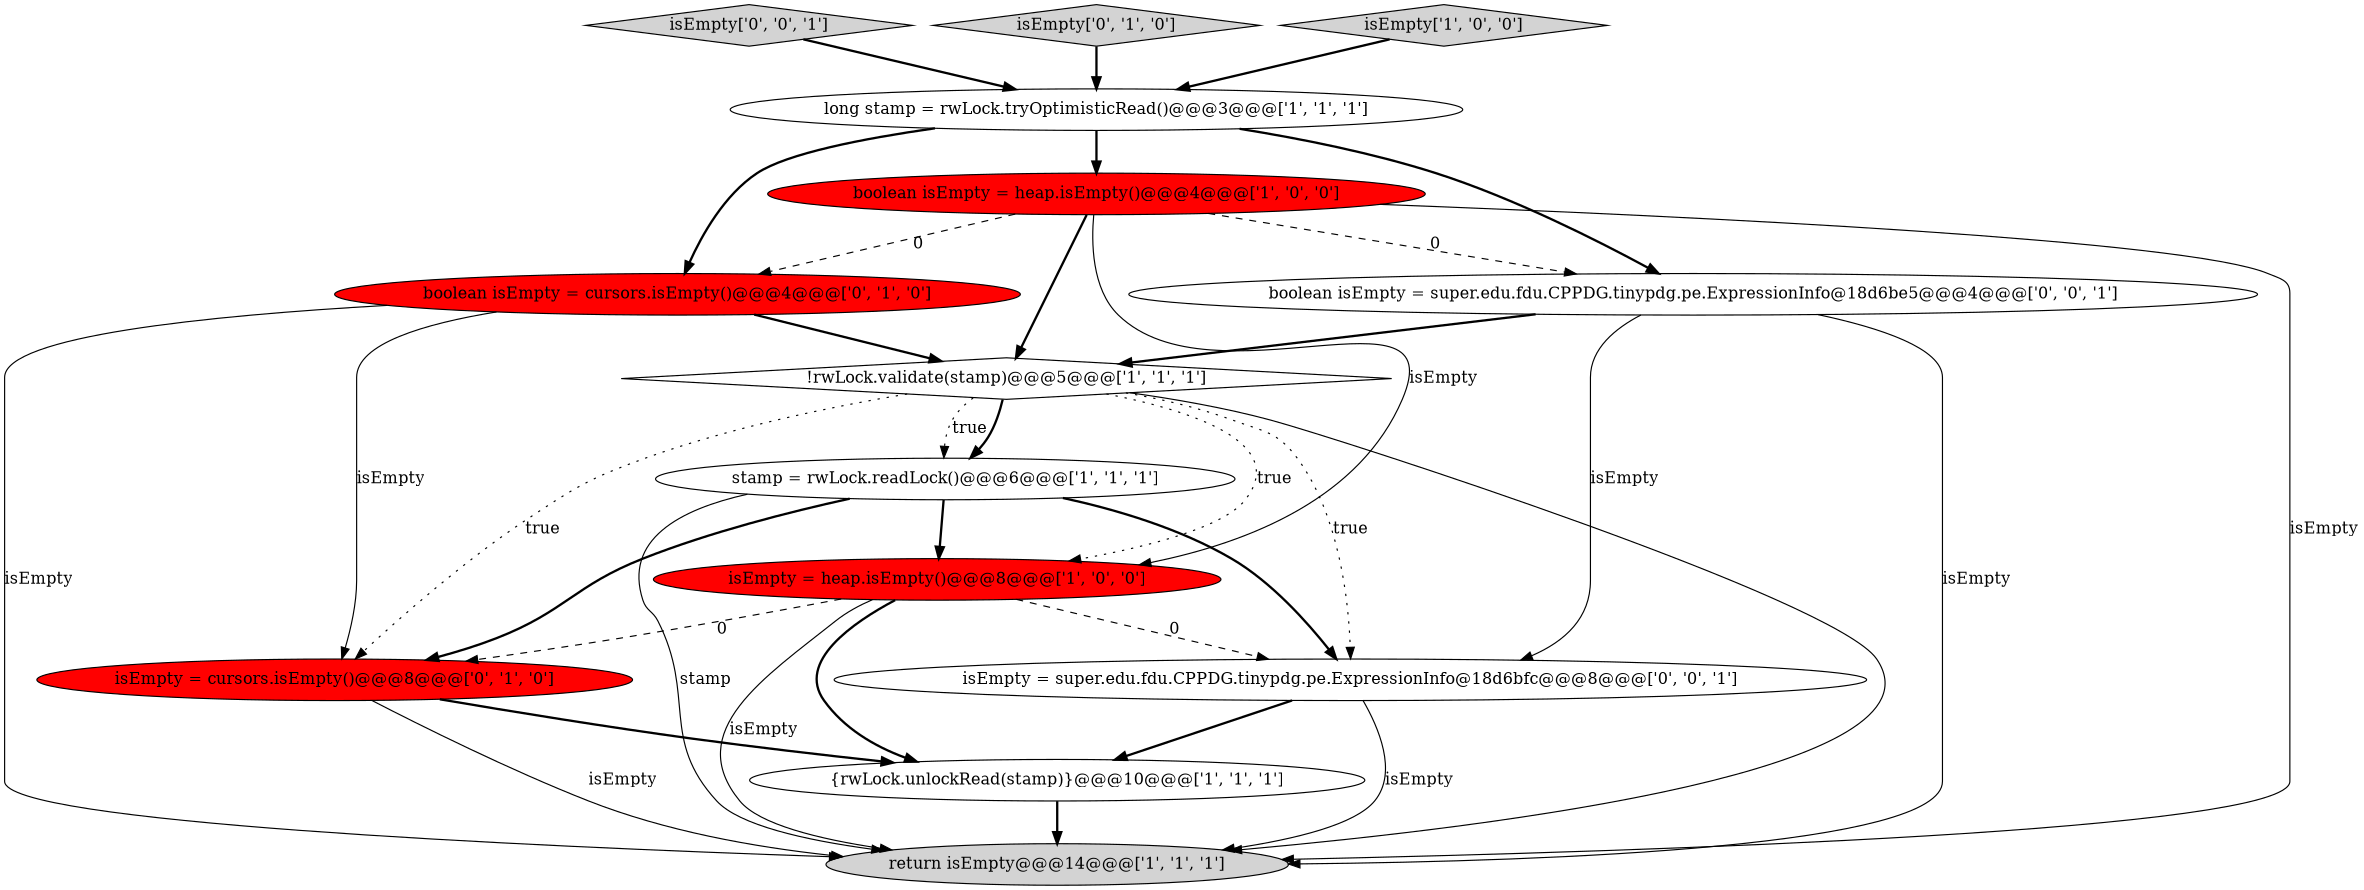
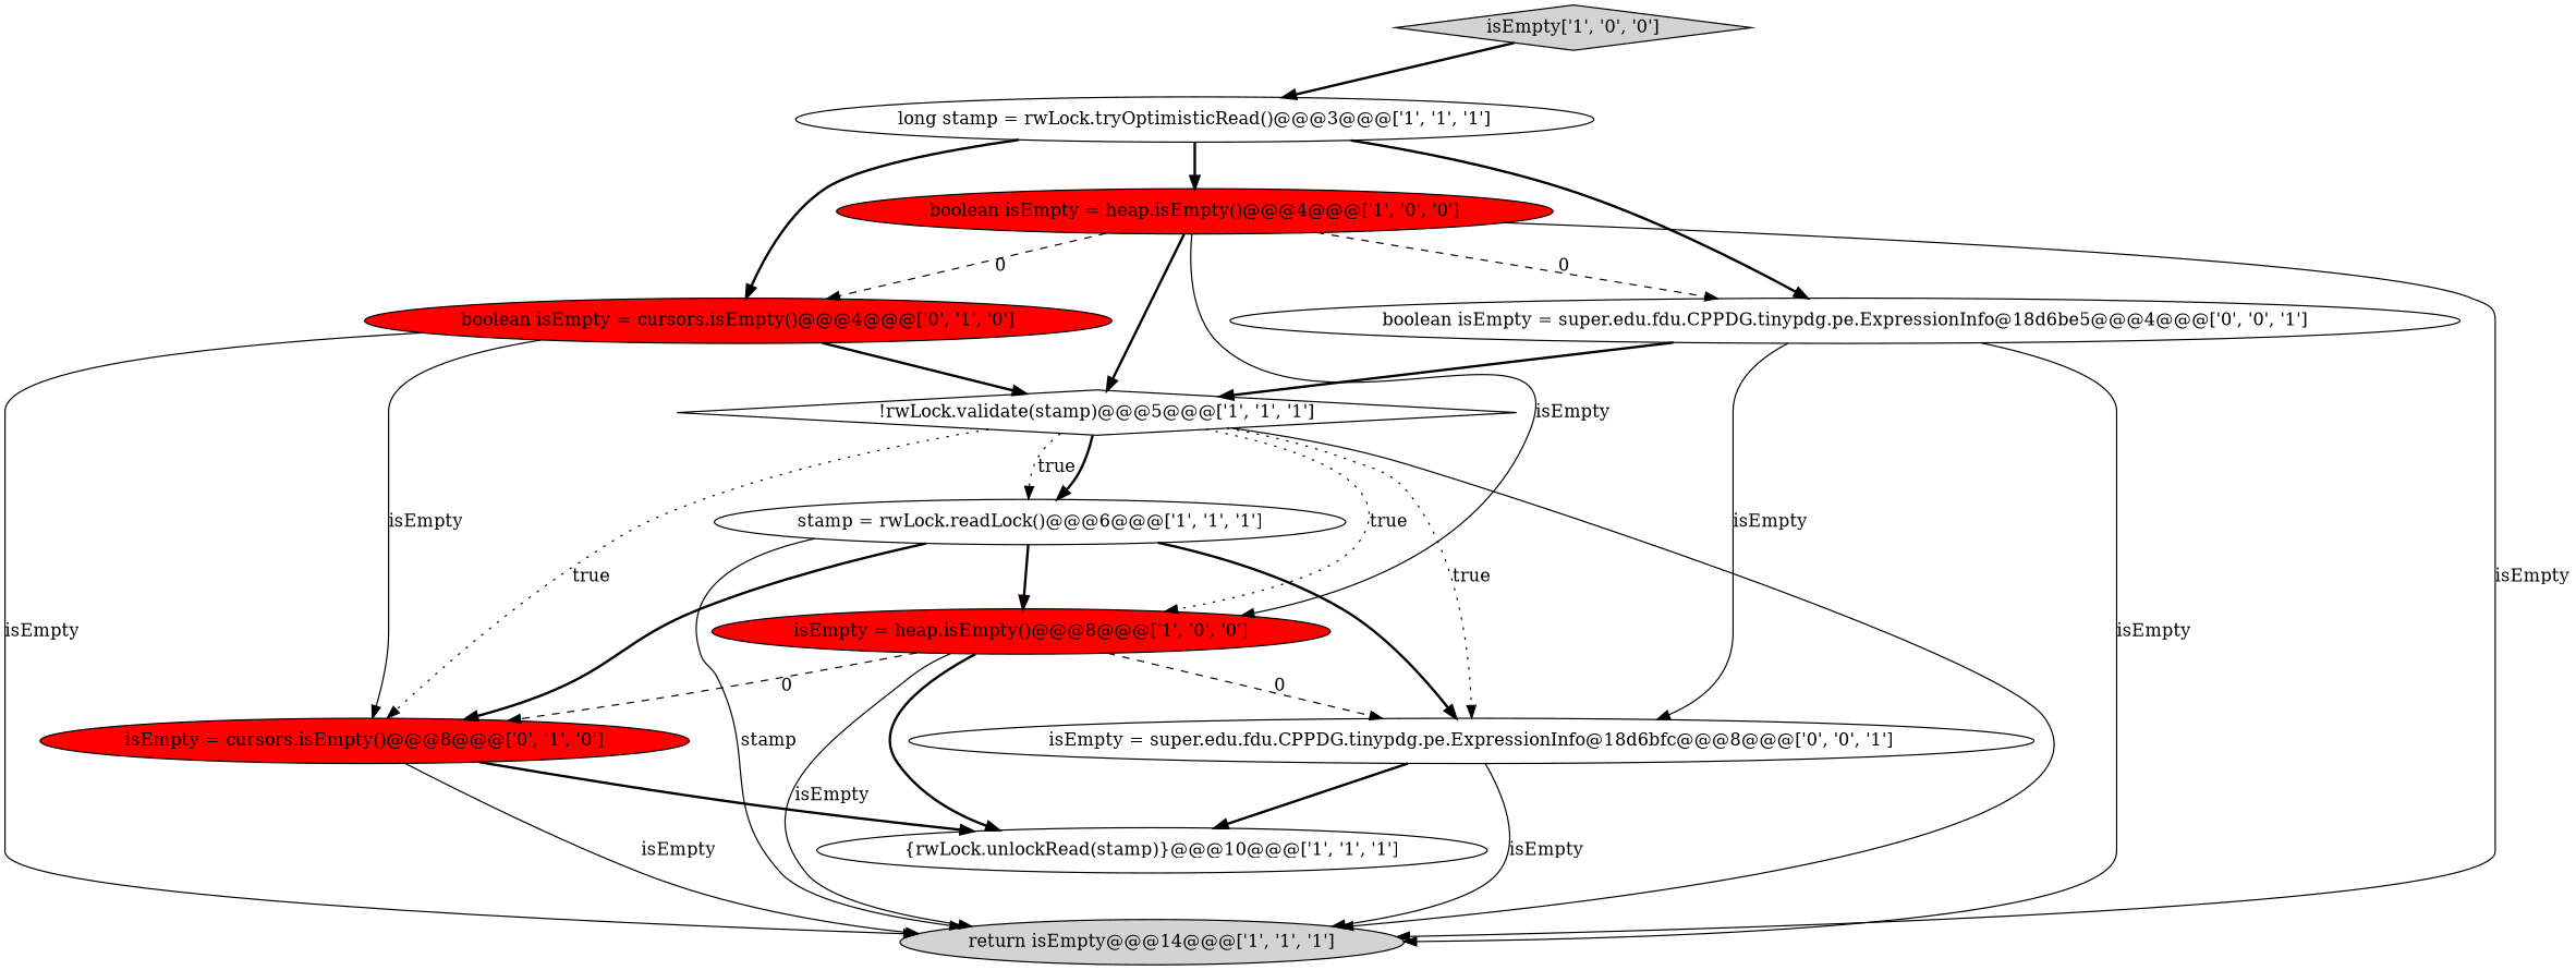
  digraph {
    node [fillcolor=white shape=ellipse style=filled]
    edge [style=bold]
    n1 [label="stamp = rwLock.readLock()@@@6@@@['1', '1', '1']"]
    n2 [fillcolor=red label="isEmpty = cursors.isEmpty()@@@8@@@['0', '1', '0']"]
    n3 [label="isEmpty = super.edu.fdu.CPPDG.tinypdg.pe.ExpressionInfo@18d6bfc@@@8@@@['0', '0', '1']"]
    n4 [fillcolor=red label="isEmpty = heap.isEmpty()@@@8@@@['1', '0', '0']"]
    n5 [fillcolor=lightgray label="return isEmpty@@@14@@@['1', '1', '1']"]
    n6 [label="{rwLock.unlockRead(stamp)}@@@10@@@['1', '1', '1']"]
    n7 [fillcolor=red label="boolean isEmpty = cursors.isEmpty()@@@4@@@['0', '1', '0']"]
    n8 [label="!rwLock.validate(stamp)@@@5@@@['1', '1', '1']" shape=diamond]
-   n9 [fillcolor=lightgray label="isEmpty['0', '0', '1']" shape=diamond]
    n10 [label="long stamp = rwLock.tryOptimisticRead()@@@3@@@['1', '1', '1']"]
    n11 [label="boolean isEmpty = super.edu.fdu.CPPDG.tinypdg.pe.ExpressionInfo@18d6be5@@@4@@@['0', '0', '1']"]
    n12 [fillcolor=red label="boolean isEmpty = heap.isEmpty()@@@4@@@['1', '0', '0']"]
-   n13 [fillcolor=lightgray label="isEmpty['0', '1', '0']" shape=diamond]
    n14 [fillcolor=lightgray label="isEmpty['1', '0', '0']" shape=diamond]
    n1 -> n2
    n1 -> n3
    n1 -> n4
    n1 -> n5 [label=stamp style=solid]
    n2 -> n5 [label=isEmpty style=solid]
    n2 -> n6
    n3 -> n5 [label=isEmpty style=solid]
    n3 -> n6
    n4 -> n2 [label=0 style=dashed]
    n4 -> n3 [label=0 style=dashed]
    n4 -> n5 [label=isEmpty style=solid]
    n4 -> n6
-   n6 -> n5
    n7 -> n2 [label=isEmpty style=solid]
    n7 -> n5 [label=isEmpty style=solid]
    n7 -> n8
    n8 -> n1 [label=true style=dotted]
    n8 -> n1
    n8 -> n2 [label=true style=dotted]
    n8 -> n3 [label=true style=dotted]
    n8 -> n4 [label=true style=dotted]
    n8 -> n5 [style=solid]
-   n9 -> n10
    n10 -> n7
    n10 -> n11
    n10 -> n12
    n11 -> n3 [label=isEmpty style=solid]
    n11 -> n5 [label=isEmpty style=solid]
    n11 -> n8
    n12 -> n4 [label=isEmpty style=solid]
    n12 -> n5 [label=isEmpty style=solid]
    n12 -> n7 [label=0 style=dashed]
    n12 -> n8
    n12 -> n11 [label=0 style=dashed]
-   n13 -> n10
    n14 -> n10
  }
